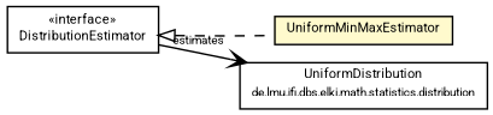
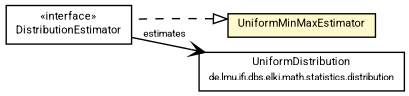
  digraph {
    nodesep=0.15
    rankdir=LR
    ranksep=0.25
    node [fontcolor=black fontname=Roboto fontsize=8 margin=0 shape=plaintext]
    edge [color=black fontname=Roboto fontsize=7 labelfontname=Roboto labelfontsize=7]
    n1 [height=0 label=<<table title="de.lmu.ifi.dbs.elki.math.statistics.distribution.estimator.DistributionEstimator" border="0" cellborder="1" cellspacing="0" cellpadding="2" href="DistributionEstimator.html" target="_parent"> 		<tr><td><table border="0" cellspacing="0" cellpadding="1"> 		<tr><td align="center" balign="center"> &#171;interface&#187; </td></tr> 		<tr><td align="center" balign="center"> <font face="Roboto">DistributionEstimator</font> </td></tr> 		</table></td></tr> 		</table>> width=0]
    n2 [height=0 label=<<table title="de.lmu.ifi.dbs.elki.math.statistics.distribution.estimator.UniformMinMaxEstimator" border="0" cellborder="1" cellspacing="0" cellpadding="2" bgcolor="lemonChiffon" href="UniformMinMaxEstimator.html" target="_parent"> 		<tr><td><table border="0" cellspacing="0" cellpadding="1"> 		<tr><td align="center" balign="center"> <font face="Roboto">UniformMinMaxEstimator</font> </td></tr> 		</table></td></tr> 		</table>> width=0]
    n3 [height=0 label=<<table title="de.lmu.ifi.dbs.elki.math.statistics.distribution.UniformDistribution" border="0" cellborder="1" cellspacing="0" cellpadding="2" href="../UniformDistribution.html" target="_parent"> 		<tr><td><table border="0" cellspacing="0" cellpadding="1"> 		<tr><td align="center" balign="center"> <font face="Roboto">UniformDistribution</font> </td></tr> 		<tr><td align="center" balign="center"> <font face="Roboto" point-size="7.0">de.lmu.ifi.dbs.elki.math.statistics.distribution</font> </td></tr> 		</table></td></tr> 		</table>> width=0]
-   n1 -> n2 [arrowtail=empty dir=back style=dashed weight=9]
+   n2 -> n1 [arrowtail=empty dir=back style=dashed weight=9]
    n1 -> n3 [arrowhead=open label=estimates weight=1]
  }
